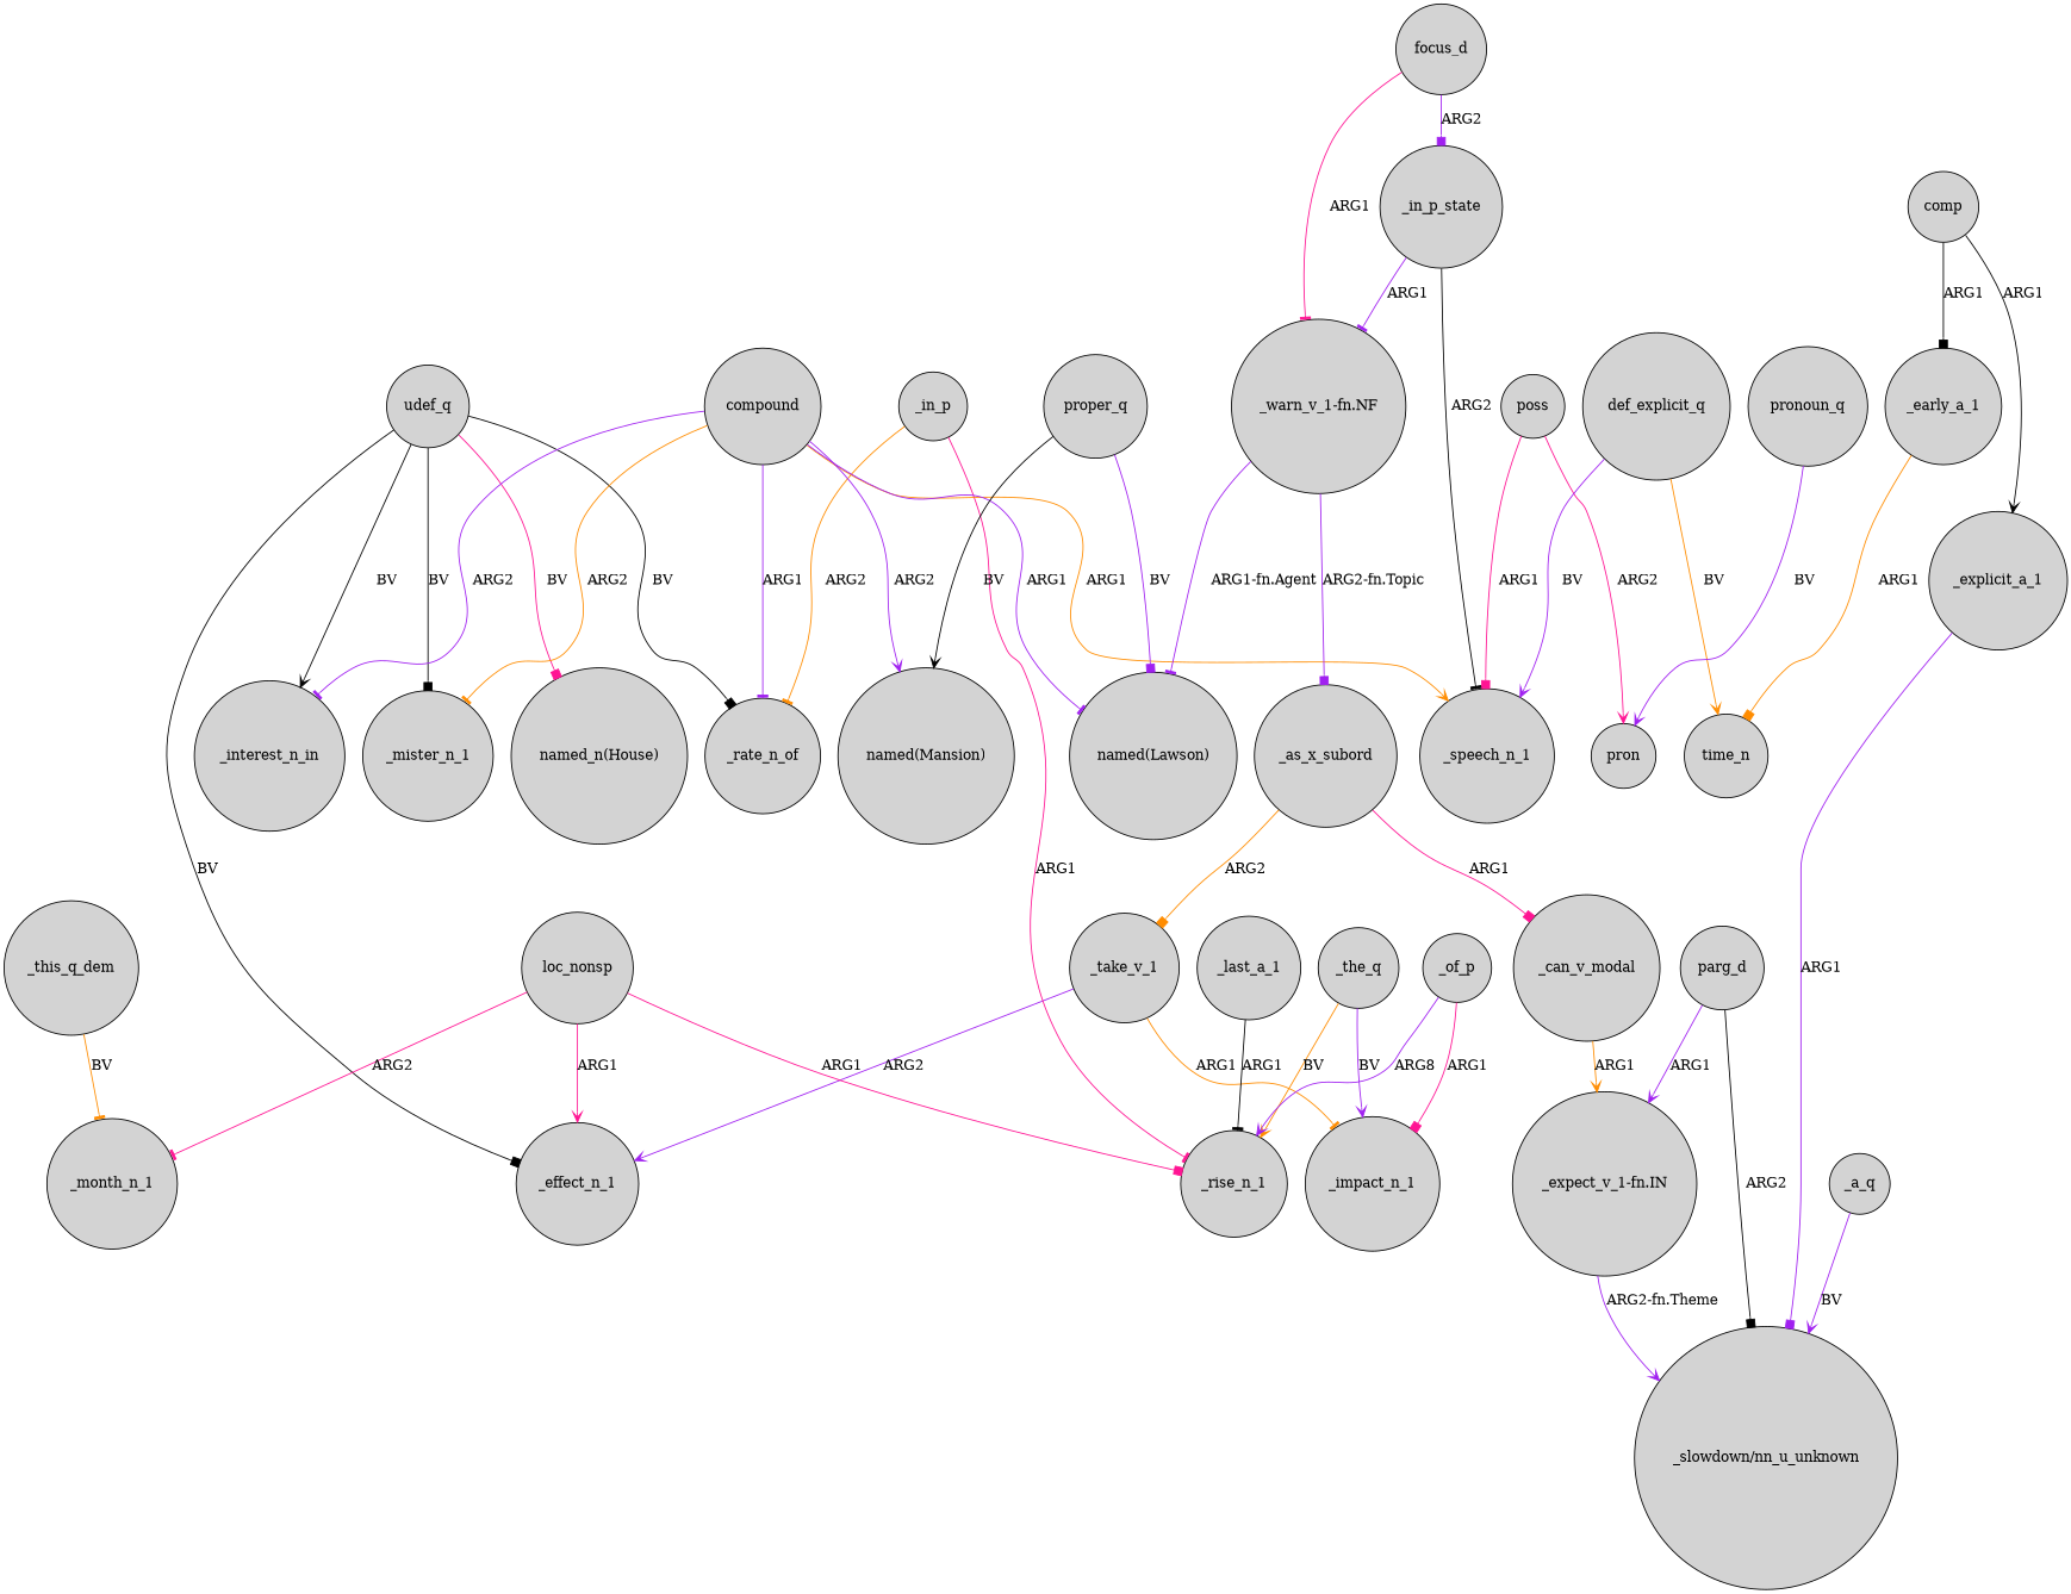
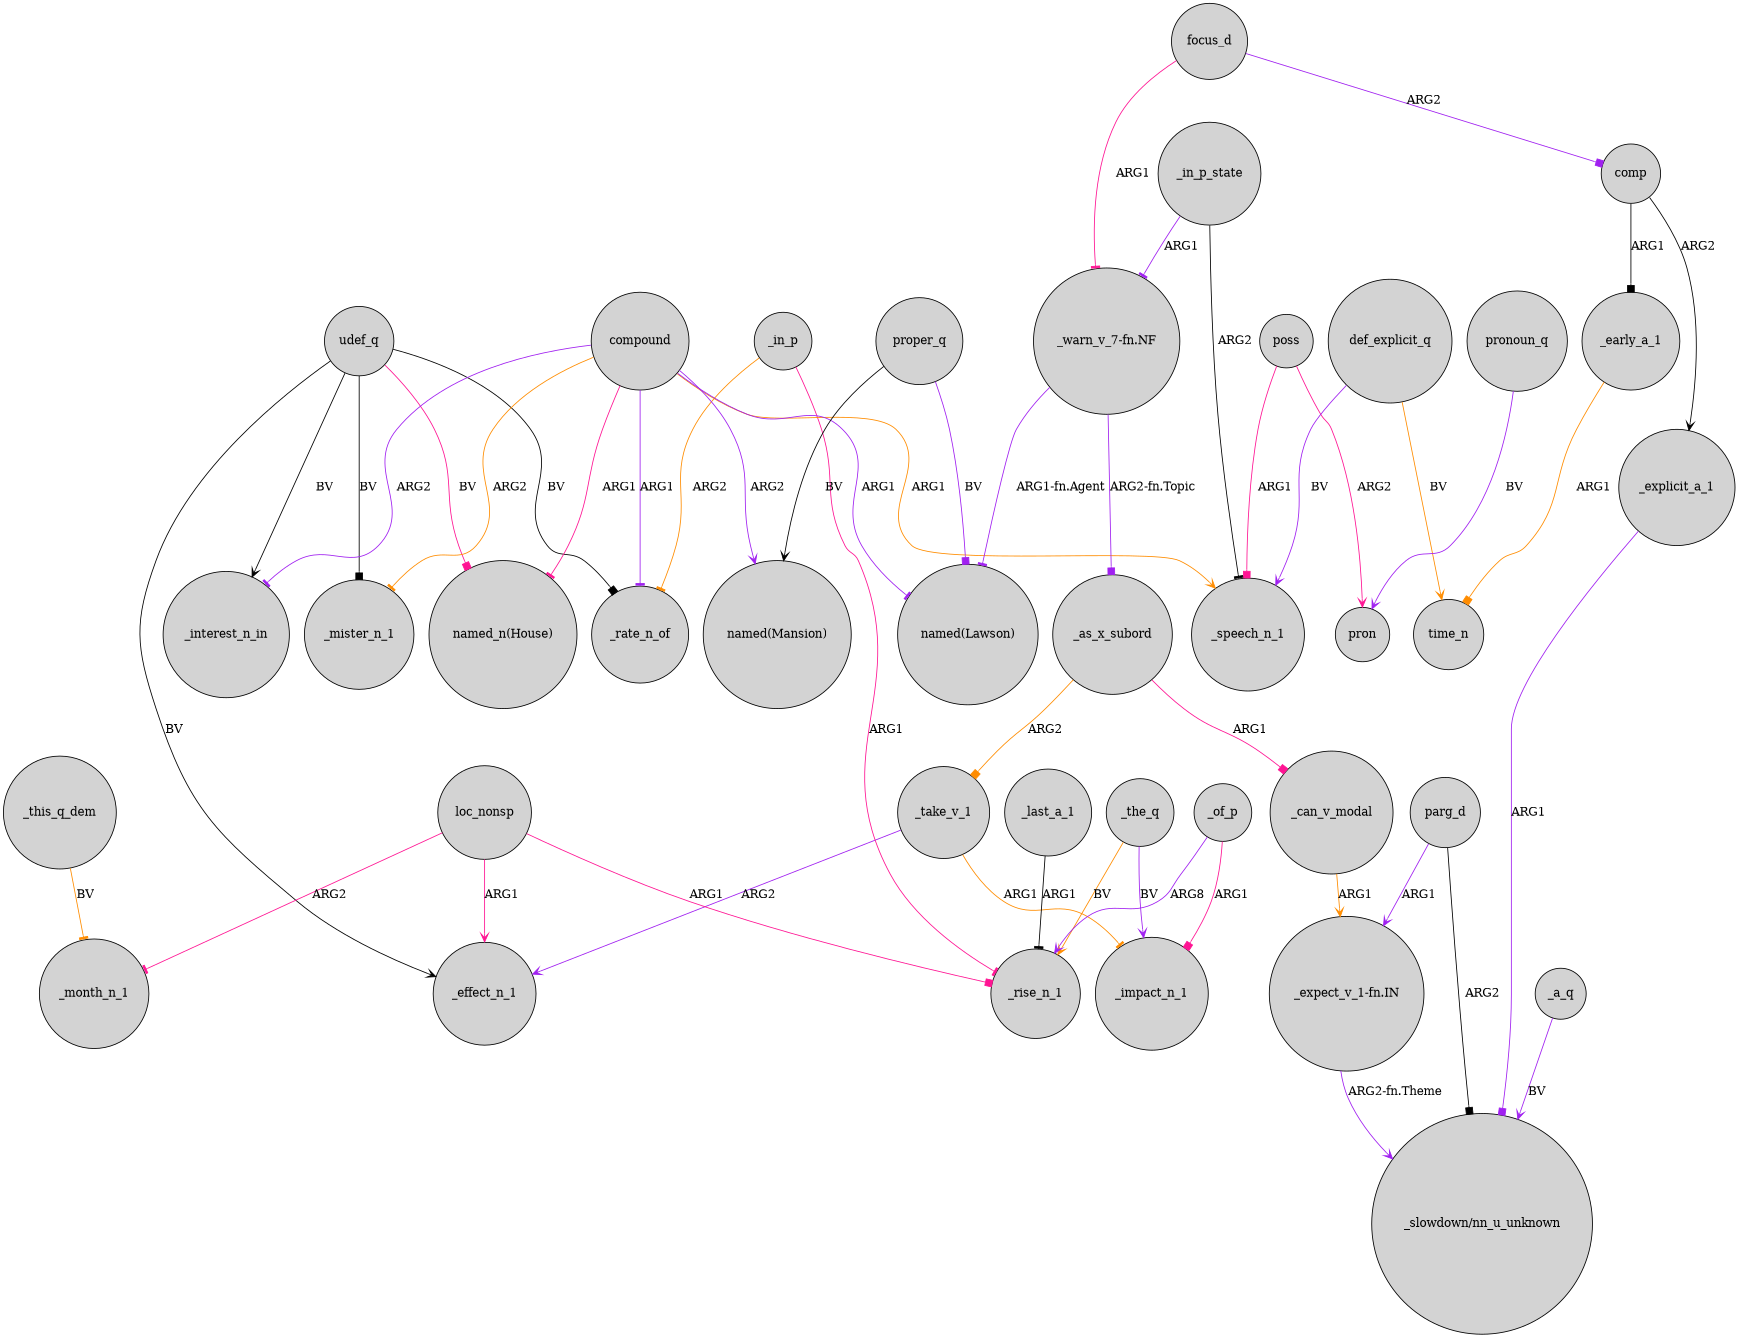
  digraph {
    node [shape=circle style=filled]
    edge [arrowhead=vee color=purple]
    udef_q
    "named_n(House)"
    _rate_n_of
    _mister_n_1
    _effect_n_1
    _interest_n_in
    poss
    pron
    _speech_n_1
    _the_q
    _impact_n_1
    _rise_n_1
    _as_x_subord
    _can_v_modal
    _take_v_1
    "_expect_v_1-fn.IN"
    "_slowdown/nn_u_unknown"
    def_explicit_q
    time_n
    _in_p
    compound
    "named(Mansion)"
    "named(Lawson)"
    n24 [label=_explicit_a_1]
    _this_q_dem
    _month_n_1
    focus_d
    _in_p_state
-   "_warn_v_1-fn.NF"
+   "_warn_v_1-fn.NF" [label="_warn_v_7-fn.NF"]
    proper_q
    loc_nonsp
    pronoun_q
    _of_p
    comp
    _early_a_1
    parg_d
    _a_q
    _last_a_1
    udef_q -> "named_n(House)" [arrowhead=box color=deeppink label=BV]
    udef_q -> _rate_n_of [arrowhead=box color=black label=BV]
    udef_q -> _mister_n_1 [arrowhead=box color=black label=BV]
-   udef_q -> _effect_n_1 [arrowhead=box color=black label=BV]
+   udef_q -> _effect_n_1 [color=black label=BV]
    udef_q -> _interest_n_in [color=black label=BV]
    poss -> pron [color=deeppink label=ARG2]
    poss -> _speech_n_1 [arrowhead=box color=deeppink label=ARG1]
    _the_q -> _impact_n_1 [label=BV]
    _the_q -> _rise_n_1 [color=darkorange label=BV]
    _as_x_subord -> _can_v_modal [arrowhead=box color=deeppink label=ARG1]
    _as_x_subord -> _take_v_1 [arrowhead=box color=darkorange label=ARG2]
    _can_v_modal -> "_expect_v_1-fn.IN" [color=darkorange label=ARG1]
    _take_v_1 -> _effect_n_1 [label=ARG2]
    _take_v_1 -> _impact_n_1 [arrowhead=tee color=darkorange label=ARG1]
    "_expect_v_1-fn.IN" -> "_slowdown/nn_u_unknown" [label="ARG2-fn.Theme"]
    def_explicit_q -> _speech_n_1 [label=BV]
    def_explicit_q -> time_n [color=darkorange label=BV]
    _in_p -> _rate_n_of [arrowhead=tee color=darkorange label=ARG2]
    _in_p -> _rise_n_1 [arrowhead=tee color=deeppink label=ARG1]
+   compound -> "named_n(House)" [arrowhead=tee color=deeppink label=ARG1]
    compound -> _rate_n_of [arrowhead=tee label=ARG1]
    compound -> _mister_n_1 [arrowhead=tee color=darkorange label=ARG2]
    compound -> _interest_n_in [arrowhead=tee label=ARG2]
    compound -> _speech_n_1 [color=darkorange label=ARG1]
    compound -> "named(Mansion)" [label=ARG2]
    compound -> "named(Lawson)" [arrowhead=tee label=ARG1]
    n24 -> "_slowdown/nn_u_unknown" [arrowhead=box label=ARG1]
    _this_q_dem -> _month_n_1 [arrowhead=tee color=darkorange label=BV]
-   focus_d -> _in_p_state [arrowhead=box label=ARG2]
+   focus_d -> comp [arrowhead=box label=ARG2]
    focus_d -> "_warn_v_1-fn.NF" [arrowhead=tee color=deeppink label=ARG1]
    _in_p_state -> _speech_n_1 [arrowhead=tee color=black label=ARG2]
    _in_p_state -> "_warn_v_1-fn.NF" [arrowhead=tee label=ARG1]
    "_warn_v_1-fn.NF" -> _as_x_subord [arrowhead=box label="ARG2-fn.Topic"]
    "_warn_v_1-fn.NF" -> "named(Lawson)" [arrowhead=tee label="ARG1-fn.Agent"]
    proper_q -> "named(Mansion)" [color=black label=BV]
    proper_q -> "named(Lawson)" [arrowhead=box label=BV]
    loc_nonsp -> _effect_n_1 [color=deeppink label=ARG1]
    loc_nonsp -> _rise_n_1 [arrowhead=box color=deeppink label=ARG1]
    loc_nonsp -> _month_n_1 [arrowhead=tee color=deeppink label=ARG2]
    pronoun_q -> pron [label=BV]
    _of_p -> _impact_n_1 [arrowhead=box color=deeppink label=ARG1]
    _of_p -> _rise_n_1 [label=ARG8]
-   comp -> n24 [color=black label=ARG1]
+   comp -> n24 [color=black label=ARG2]
    comp -> _early_a_1 [arrowhead=box color=black label=ARG1]
    _early_a_1 -> time_n [arrowhead=box color=darkorange label=ARG1]
    parg_d -> "_expect_v_1-fn.IN" [label=ARG1]
    parg_d -> "_slowdown/nn_u_unknown" [arrowhead=box color=black label=ARG2]
    _a_q -> "_slowdown/nn_u_unknown" [label=BV]
    _last_a_1 -> _rise_n_1 [arrowhead=tee color=black label=ARG1]
  }
